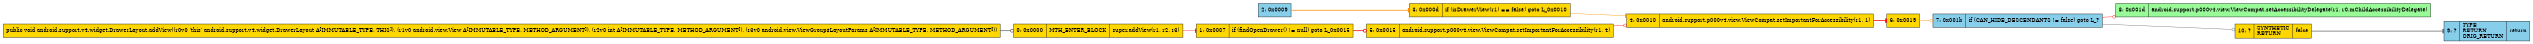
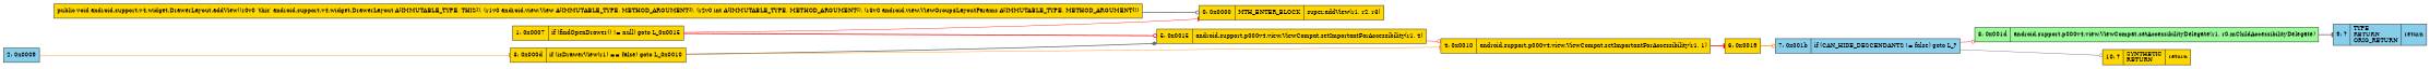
  digraph {
    rankdir=LR
    node [fillcolor=gold shape=record style=filled]
    edge [arrowhead=odot color=red style=bold]
    n1 [label="{0\:\ 0x0000|MTH_ENTER_BLOCK\l|super.addView(r1, r2, r3)\l}"]
    n2 [label="{1\:\ 0x0007|if (findOpenDrawer() != null) goto L_0x0015\l}"]
    n3 [label="{5\:\ 0x0015|android.support.p000v4.view.ViewCompat.setImportantForAccessibility(r1, 4)\l}"]
    n4 [fillcolor=skyblue label="{2\:\ 0x0009}"]
    n5 [label="{3\:\ 0x000d|if (isDrawerView(r1) == false) goto L_0x0010\l}"]
    n6 [label="{4\:\ 0x0010|android.support.p000v4.view.ViewCompat.setImportantForAccessibility(r1, 1)\l}"]
    n7 [label="{6\:\ 0x0019}"]
    n8 [fillcolor=skyblue label="{7\:\ 0x001b|if (CAN_HIDE_DESCENDANTS != false) goto L_?\l}"]
    n9 [fillcolor=palegreen label="{8\:\ 0x001d|android.support.p000v4.view.ViewCompat.setAccessibilityDelegate(r1, r0.mChildAccessibilityDelegate)\l}"]
-   n10 [label="{10\:\ ?|SYNTHETIC\lRETURN\l|false\l}"]
+   n10 [label="{10\:\ ?|SYNTHETIC\lRETURN\l|return\l}"]
    n11 [fillcolor=skyblue label="{9\:\ ?|TYPE\lRETURN\lORIG_RETURN\l|return\l}"]
    n12 [label="{public void android.support.v4.widget.DrawerLayout.addView((r0v0 'this' android.support.v4.widget.DrawerLayout A[IMMUTABLE_TYPE, THIS]), (r1v0 android.view.View A[IMMUTABLE_TYPE, METHOD_ARGUMENT]), (r2v0 int A[IMMUTABLE_TYPE, METHOD_ARGUMENT]), (r3v0 android.view.ViewGroup$LayoutParams A[IMMUTABLE_TYPE, METHOD_ARGUMENT])) }"]
-   n1 -> n2 [arrowhead=tee style=solid]
+   n2 -> n1 [arrowhead=tee style=solid]
    n2 -> n3
    n3 -> n6 [style=solid]
-   n4 -> n5 [arrowhead=tee color=darkorange]
+   n4 -> n5 [arrowhead=tee color=darkorange style=solid]
+   n5 -> n3 [arrowhead=diamond color=gray40]
    n5 -> n6 [arrowhead=tee color=darkorange style=solid]
    n6 -> n7 [arrowhead=tee]
-   n7 -> n8 [color=darkorange style=solid]
+   n7 -> n8 [color=darkorange]
    n8 -> n9 [style=solid]
    n8 -> n10 [color=gray40 style=solid]
-   n10 -> n11 [arrowhead=tee color=gray40]
+   n9 -> n11 [arrowhead=tee color=gray40]
    n12 -> n1 [color=gray40]
  }
